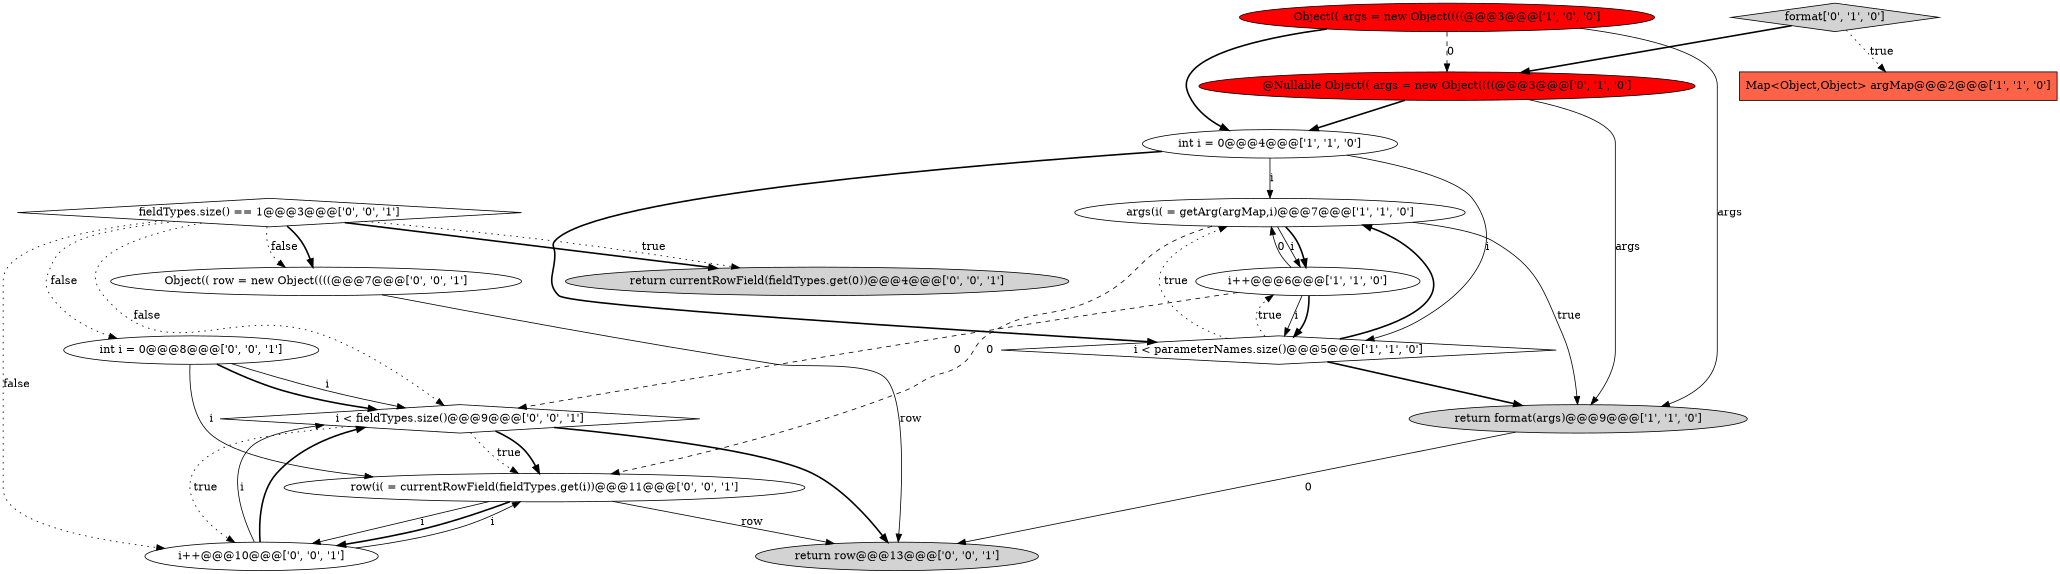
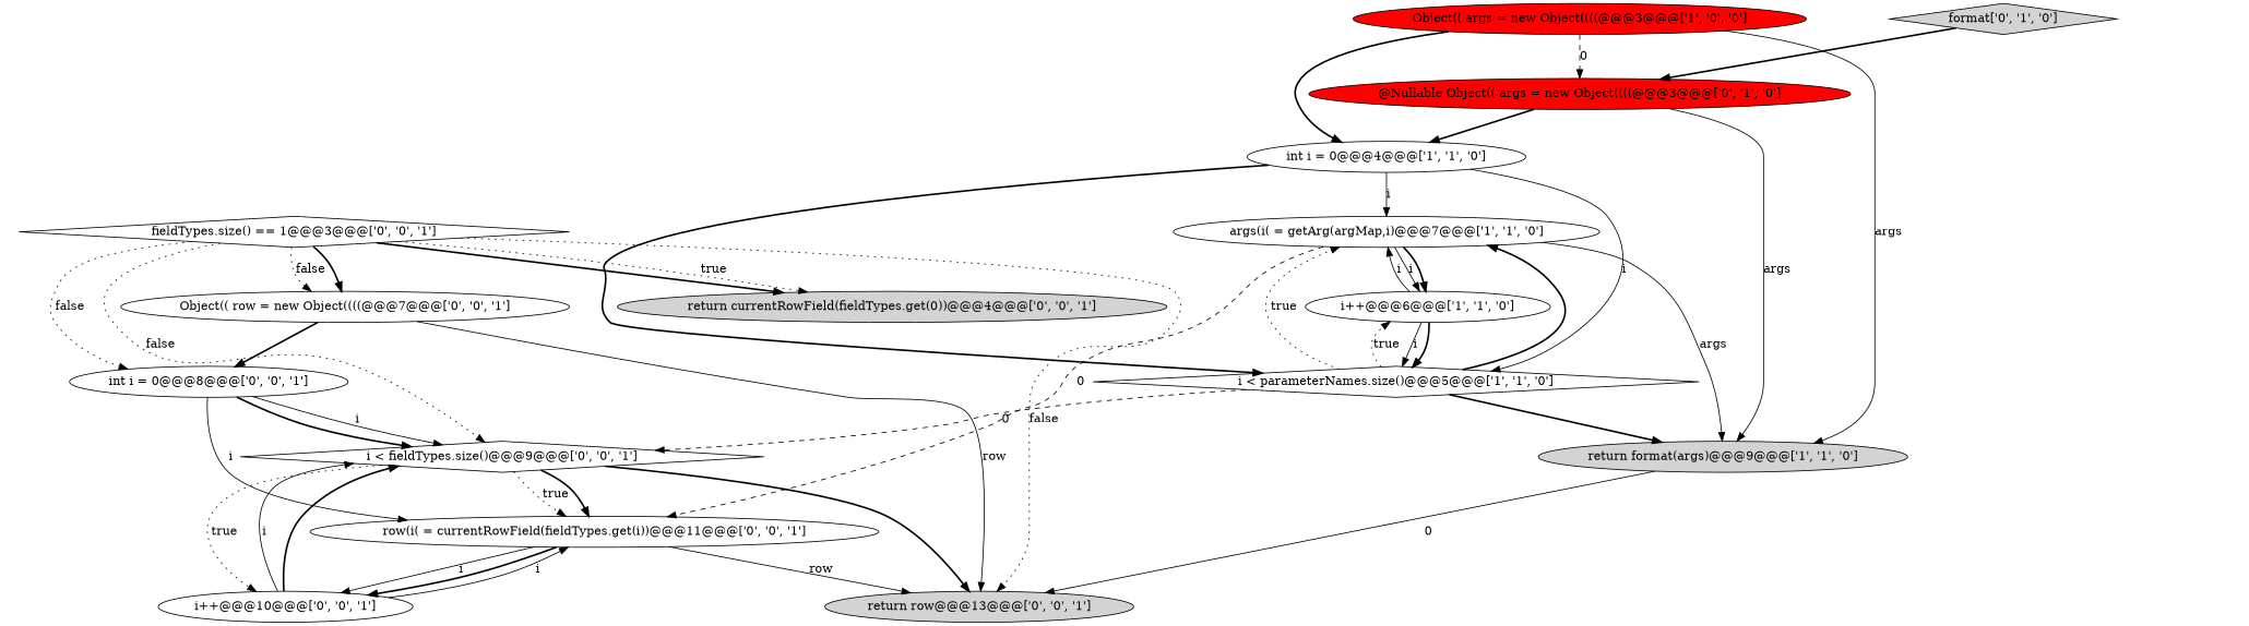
  digraph {
    node [fillcolor=white shape=ellipse style=filled]
    edge [style=solid]
    n1 [fillcolor=lightgray label="return format(args)@@@9@@@['1', '1', '0']"]
    n2 [fillcolor=lightgray label="return row@@@13@@@['0', '0', '1']"]
    n3 [fillcolor=red label="@Nullable Object(( args = new Object((((@@@3@@@['0', '1', '0']"]
    n4 [label="int i = 0@@@4@@@['1', '1', '0']"]
    n5 [label="i < parameterNames.size()@@@5@@@['1', '1', '0']" shape=diamond]
    n6 [label="args(i( = getArg(argMap,i)@@@7@@@['1', '1', '0']"]
    n7 [label="fieldTypes.size() == 1@@@3@@@['0', '0', '1']" shape=diamond]
    n8 [label="int i = 0@@@8@@@['0', '0', '1']"]
    n9 [label="i < fieldTypes.size()@@@9@@@['0', '0', '1']" shape=diamond]
    n10 [fillcolor=lightgray label="return currentRowField(fieldTypes.get(0))@@@4@@@['0', '0', '1']"]
    n11 [label="Object(( row = new Object((((@@@7@@@['0', '0', '1']"]
    n12 [label="row(i( = currentRowField(fieldTypes.get(i))@@@11@@@['0', '0', '1']"]
    n13 [label="i++@@@10@@@['0', '0', '1']"]
    n14 [label="i++@@@6@@@['1', '1', '0']"]
    n15 [fillcolor=red label="Object(( args = new Object((((@@@3@@@['1', '0', '0']"]
-   n16 [fillcolor=tomato label="Map<Object,Object> argMap@@@2@@@['1', '1', '0']" shape=box]
    n17 [fillcolor=lightgray label="format['0', '1', '0']" shape=diamond]
    n1 -> n2 [label=0]
    n3 -> n1 [label=args]
    n3 -> n4 [style=bold]
    n4 -> n5 [label=i]
    n4 -> n5 [style=bold]
    n4 -> n6 [label=i]
    n5 -> n1 [style=bold]
    n5 -> n6 [style=bold]
    n5 -> n6 [label=true style=dotted]
-   n14 -> n9 [label=0 style=dashed]
+   n5 -> n9 [label=0 style=dashed]
    n5 -> n14 [label=true style=dotted]
-   n6 -> n1 [label=true]
+   n6 -> n1 [label=args]
    n6 -> n12 [label=0 style=dashed]
    n6 -> n14 [label=i]
    n6 -> n14 [style=bold]
-   n7 -> n13 [label=false style=dotted]
+   n7 -> n2 [label=false style=dotted]
    n7 -> n8 [label=false style=dotted]
    n7 -> n9 [label=false style=dotted]
    n7 -> n10 [style=bold]
    n7 -> n10 [label=true style=dotted]
    n7 -> n11 [style=bold]
    n7 -> n11 [label=false style=dotted]
    n8 -> n9 [label=i]
    n8 -> n9 [style=bold]
    n8 -> n12 [label=i]
    n9 -> n2 [style=bold]
    n9 -> n12 [label=true style=dotted]
    n9 -> n12 [style=bold]
    n9 -> n13 [label=true style=dotted]
    n11 -> n2 [label=row]
+   n11 -> n8 [style=bold]
    n12 -> n2 [label=row]
    n12 -> n13 [label=i]
    n12 -> n13 [style=bold]
    n13 -> n9 [label=i]
    n13 -> n9 [style=bold]
    n13 -> n12 [label=i]
    n14 -> n5 [style=bold]
    n14 -> n5 [label=i]
-   n14 -> n6 [label=0]
+   n14 -> n6 [label=i]
    n15 -> n1 [label=args]
    n15 -> n3 [label=0 style=dashed]
    n15 -> n4 [style=bold]
    n17 -> n3 [style=bold]
-   n17 -> n16 [label=true style=dotted]
  }
